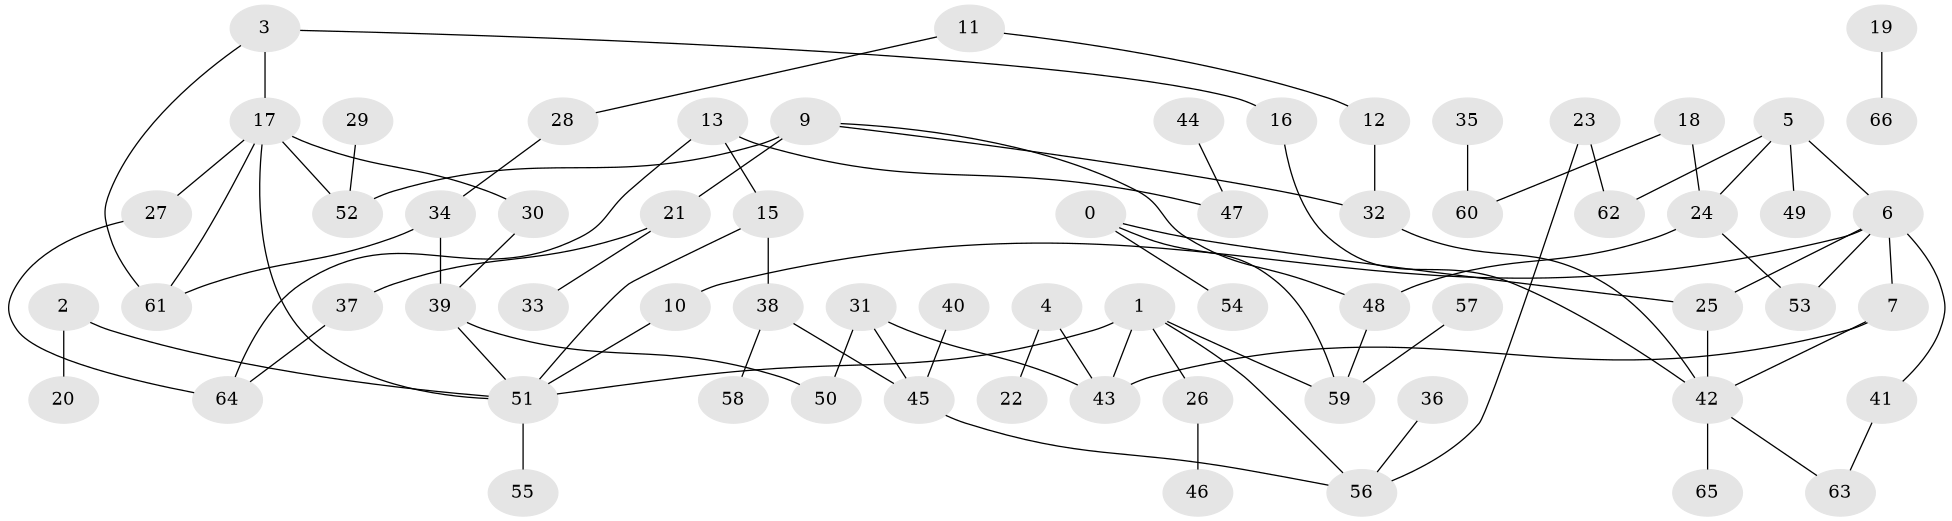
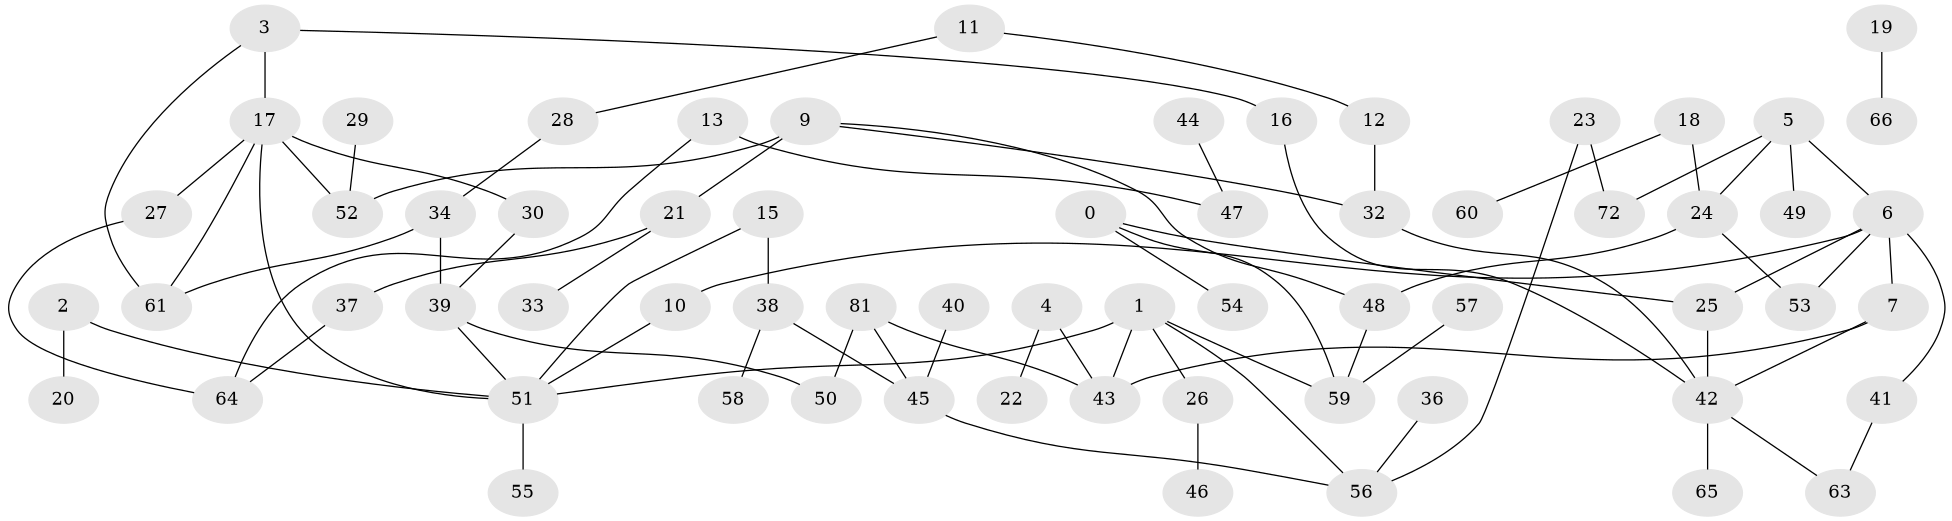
  graph {
    node [color=gray90 style=filled]
    edge [weight=1.0]
    1
    26
    43
    51
    56
    59
    46
    55
    2
    20
    3
    16
    17
    61
    42
    52
    27
    30
    4
    22
    5
    6
    24
    49
-   62
+   62 [label=72]
    7
    10
    25
    41
    53
    48
    63
    65
    n34 [label=0]
    54
    9
    21
    32
    33
    37
    11
    12
    28
    34
    13
    15
    47
    64
    38
    19
    66
-   35
    60
    45
    58
    39
    18
    23
    29
    50
-   31
+   31 [label=81]
    36
    40
    44
    57
    1 -- 26
    1 -- 43
    1 -- 51
    1 -- 56
    1 -- 59
    26 -- 46
    51 -- 55
    2 -- 51
    2 -- 20
    3 -- 16
    3 -- 17
    3 -- 61
    16 -- 42
    17 -- 51
    17 -- 61
    17 -- 52
    17 -- 27
    17 -- 30
    42 -- 63
    42 -- 65
    27 -- 64
    30 -- 39
    4 -- 43
    4 -- 22
    5 -- 6
    5 -- 24
    5 -- 49
    5 -- 62
    6 -- 7
    6 -- 10
    6 -- 25
    6 -- 41
    6 -- 53
    24 -- 53
    24 -- 48
    7 -- 43
    7 -- 42
    10 -- 51
    25 -- 42
    41 -- 63
    48 -- 59
    n34 -- 59
    n34 -- 25
    n34 -- 54
    9 -- 52 [weight=2.0]
    9 -- 48
    9 -- 21
    9 -- 32
    21 -- 33
    21 -- 37
    32 -- 42
    37 -- 64
    11 -- 12
    11 -- 28
    12 -- 32
    28 -- 34
    34 -- 61
    34 -- 39
-   13 -- 15
    13 -- 47
    13 -- 64
    15 -- 51
    15 -- 38
    38 -- 45
    38 -- 58
    19 -- 66
-   35 -- 60
    45 -- 56
    39 -- 51
    39 -- 50
    18 -- 24
    18 -- 60
    23 -- 56
    23 -- 62
    29 -- 52
    31 -- 43
    31 -- 45
    31 -- 50
    36 -- 56
    40 -- 45
    44 -- 47
    57 -- 59
  }
